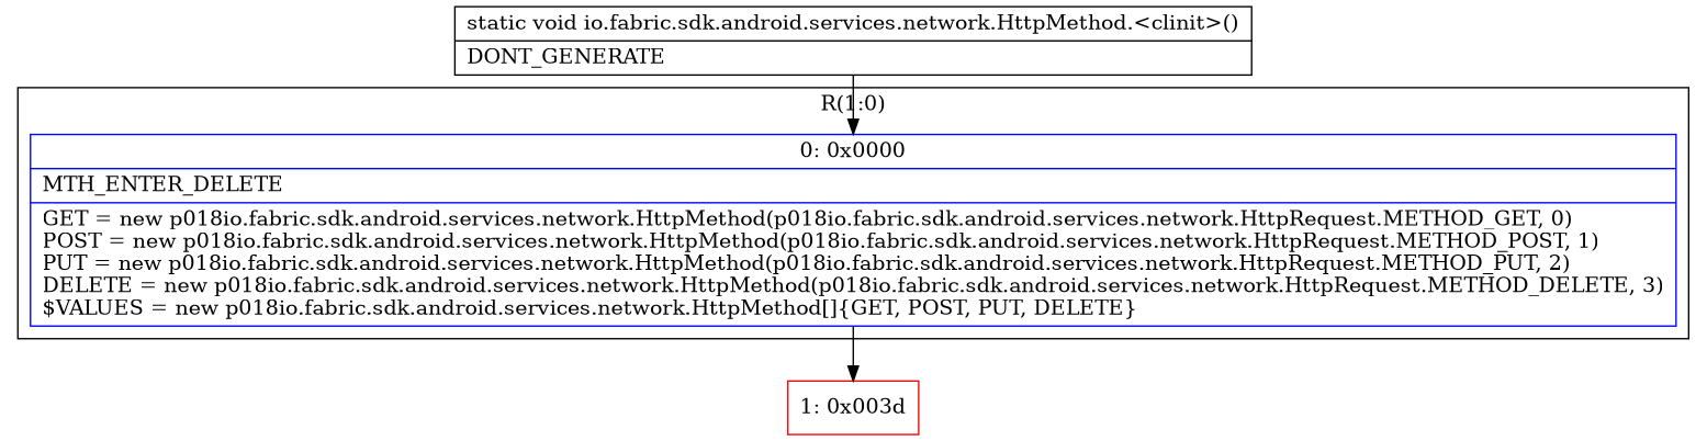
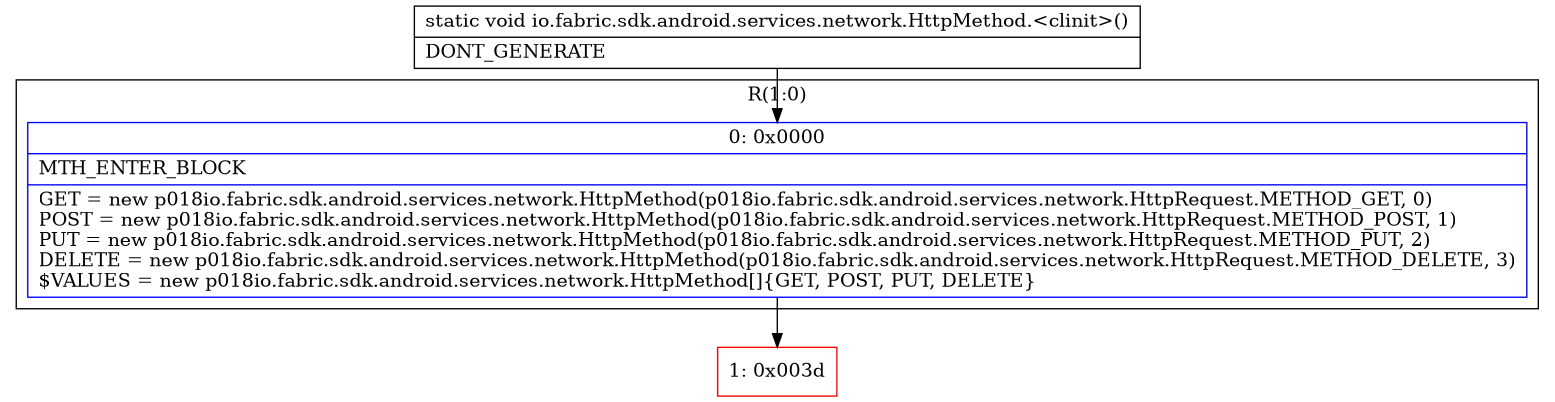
  digraph {
    node [shape=record]
-   n1 [color=blue label="{0\:\ 0x0000|MTH_ENTER_DELETE\l|GET = new p018io.fabric.sdk.android.services.network.HttpMethod(p018io.fabric.sdk.android.services.network.HttpRequest.METHOD_GET, 0)\lPOST = new p018io.fabric.sdk.android.services.network.HttpMethod(p018io.fabric.sdk.android.services.network.HttpRequest.METHOD_POST, 1)\lPUT = new p018io.fabric.sdk.android.services.network.HttpMethod(p018io.fabric.sdk.android.services.network.HttpRequest.METHOD_PUT, 2)\lDELETE = new p018io.fabric.sdk.android.services.network.HttpMethod(p018io.fabric.sdk.android.services.network.HttpRequest.METHOD_DELETE, 3)\l$VALUES = new p018io.fabric.sdk.android.services.network.HttpMethod[]\{GET, POST, PUT, DELETE\}\l}"]
+   n1 [color=blue label="{0\:\ 0x0000|MTH_ENTER_BLOCK\l|GET = new p018io.fabric.sdk.android.services.network.HttpMethod(p018io.fabric.sdk.android.services.network.HttpRequest.METHOD_GET, 0)\lPOST = new p018io.fabric.sdk.android.services.network.HttpMethod(p018io.fabric.sdk.android.services.network.HttpRequest.METHOD_POST, 1)\lPUT = new p018io.fabric.sdk.android.services.network.HttpMethod(p018io.fabric.sdk.android.services.network.HttpRequest.METHOD_PUT, 2)\lDELETE = new p018io.fabric.sdk.android.services.network.HttpMethod(p018io.fabric.sdk.android.services.network.HttpRequest.METHOD_DELETE, 3)\l$VALUES = new p018io.fabric.sdk.android.services.network.HttpMethod[]\{GET, POST, PUT, DELETE\}\l}"]
    n2 [color=red label="{1\:\ 0x003d}"]
    n3 [label="{static void io.fabric.sdk.android.services.network.HttpMethod.\<clinit\>()  | DONT_GENERATE\l}"]
    subgraph cluster_1 {
      label="R(1:0)"
      n1
    }
    n1 -> n2
    n3 -> n1
  }
